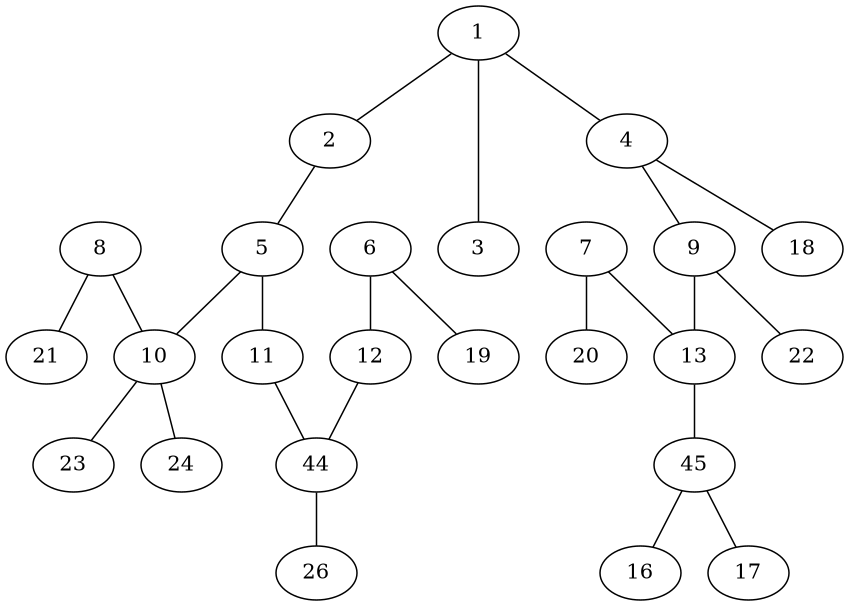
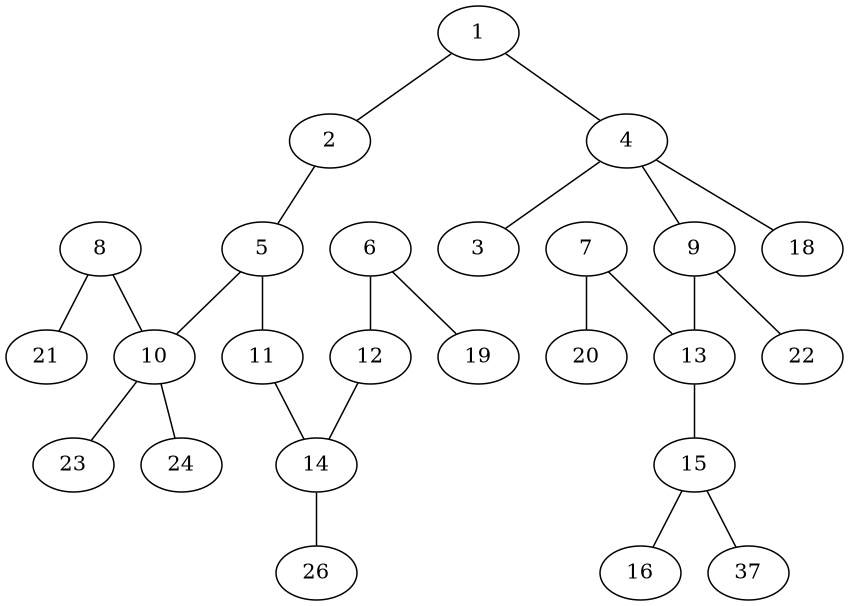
  graph {
    node [chem=C]
    edge [valence=1]
    1
    2
    3
    4
    5
    9
    18 [chem=H]
    10
    11
    6
    12
    19 [chem=H]
    7
    13
    20 [chem=H]
    8
    21 [chem=H]
    22 [chem=H]
    23 [chem=H]
    24 [chem=H]
-   14 [label=44]
-   15 [chem=N label=45]
+   14
+   15 [chem=N]
    26 [chem=H]
    16 [chem=O]
-   17 [chem=O]
+   17 [chem=O label=37]
    1 -- 2
-   1 -- 3 [valence=2]
+   4 -- 3 [valence=2]
    1 -- 4
    2 -- 5 [valence=2]
    4 -- 9 [valence=2]
    4 -- 18
    5 -- 10
    5 -- 11
    9 -- 13
    9 -- 22
    10 -- 23
    10 -- 24
    11 -- 14 [valence=2]
    6 -- 12 [valence=2]
    6 -- 19
    12 -- 14
    7 -- 13 [valence=2]
    7 -- 20
    13 -- 15
    8 -- 10 [valence=2]
    8 -- 21
    14 -- 26
    15 -- 16 [valence=2]
    15 -- 17
  }
